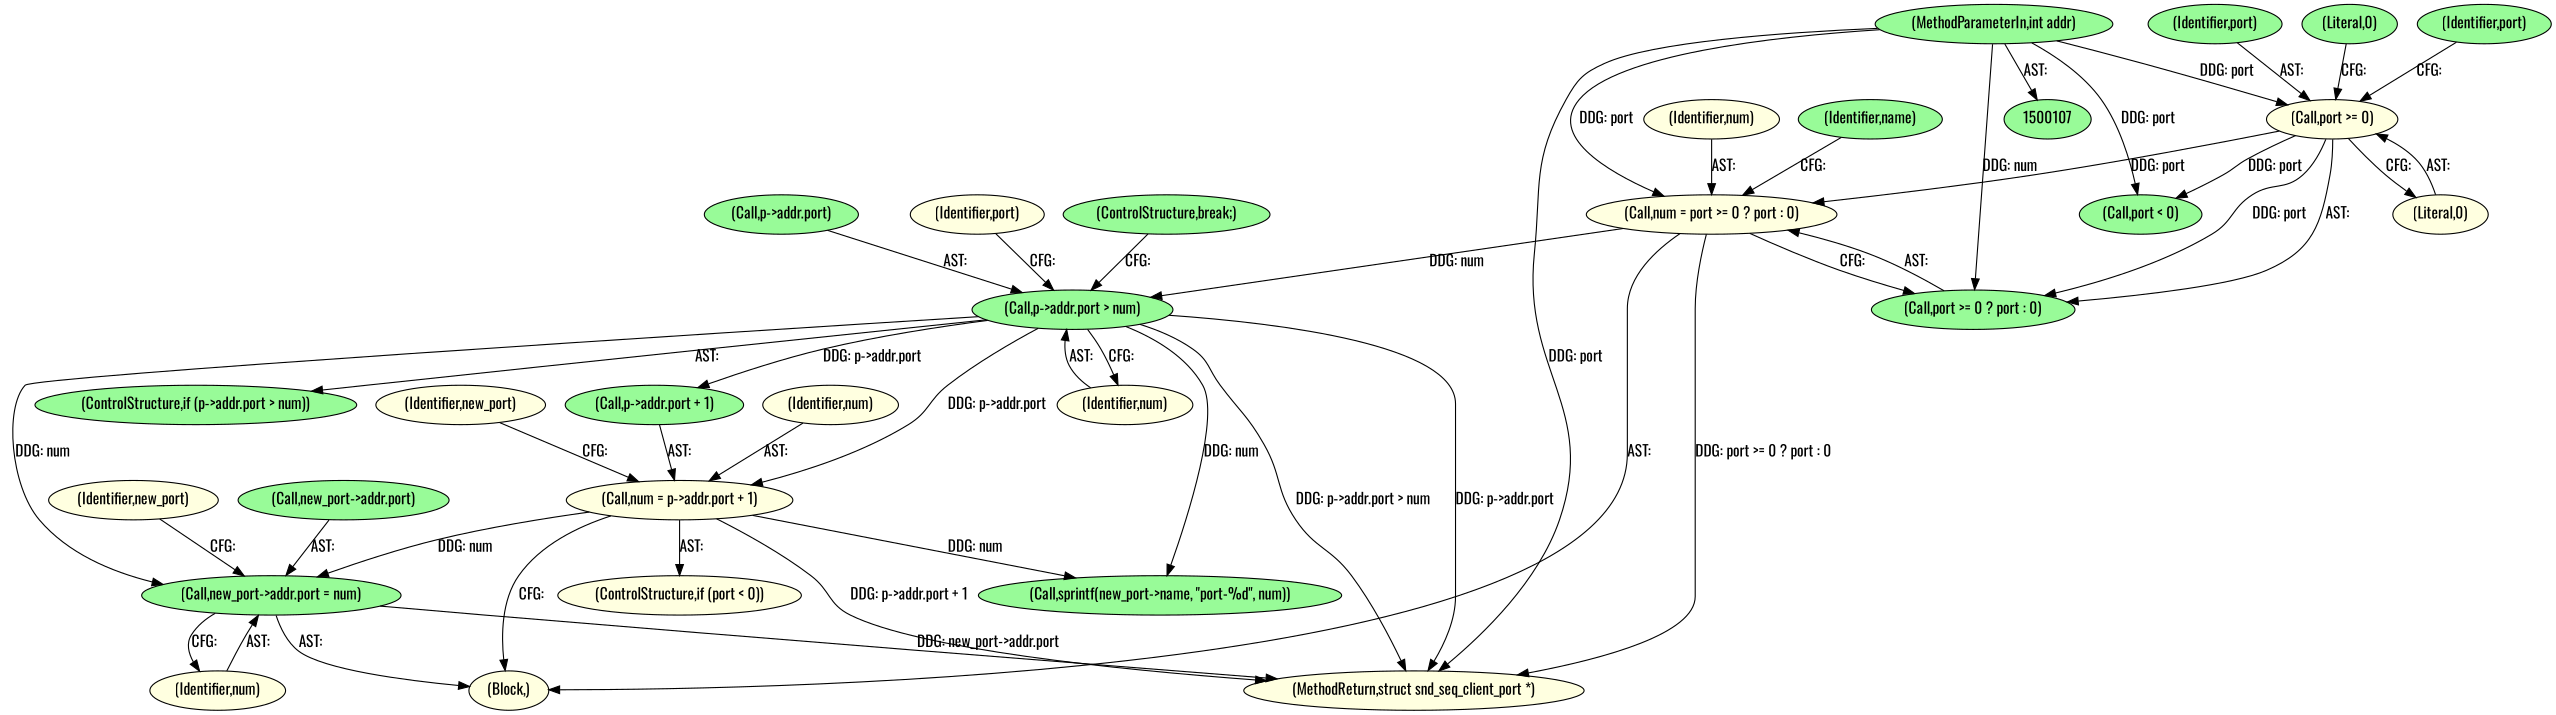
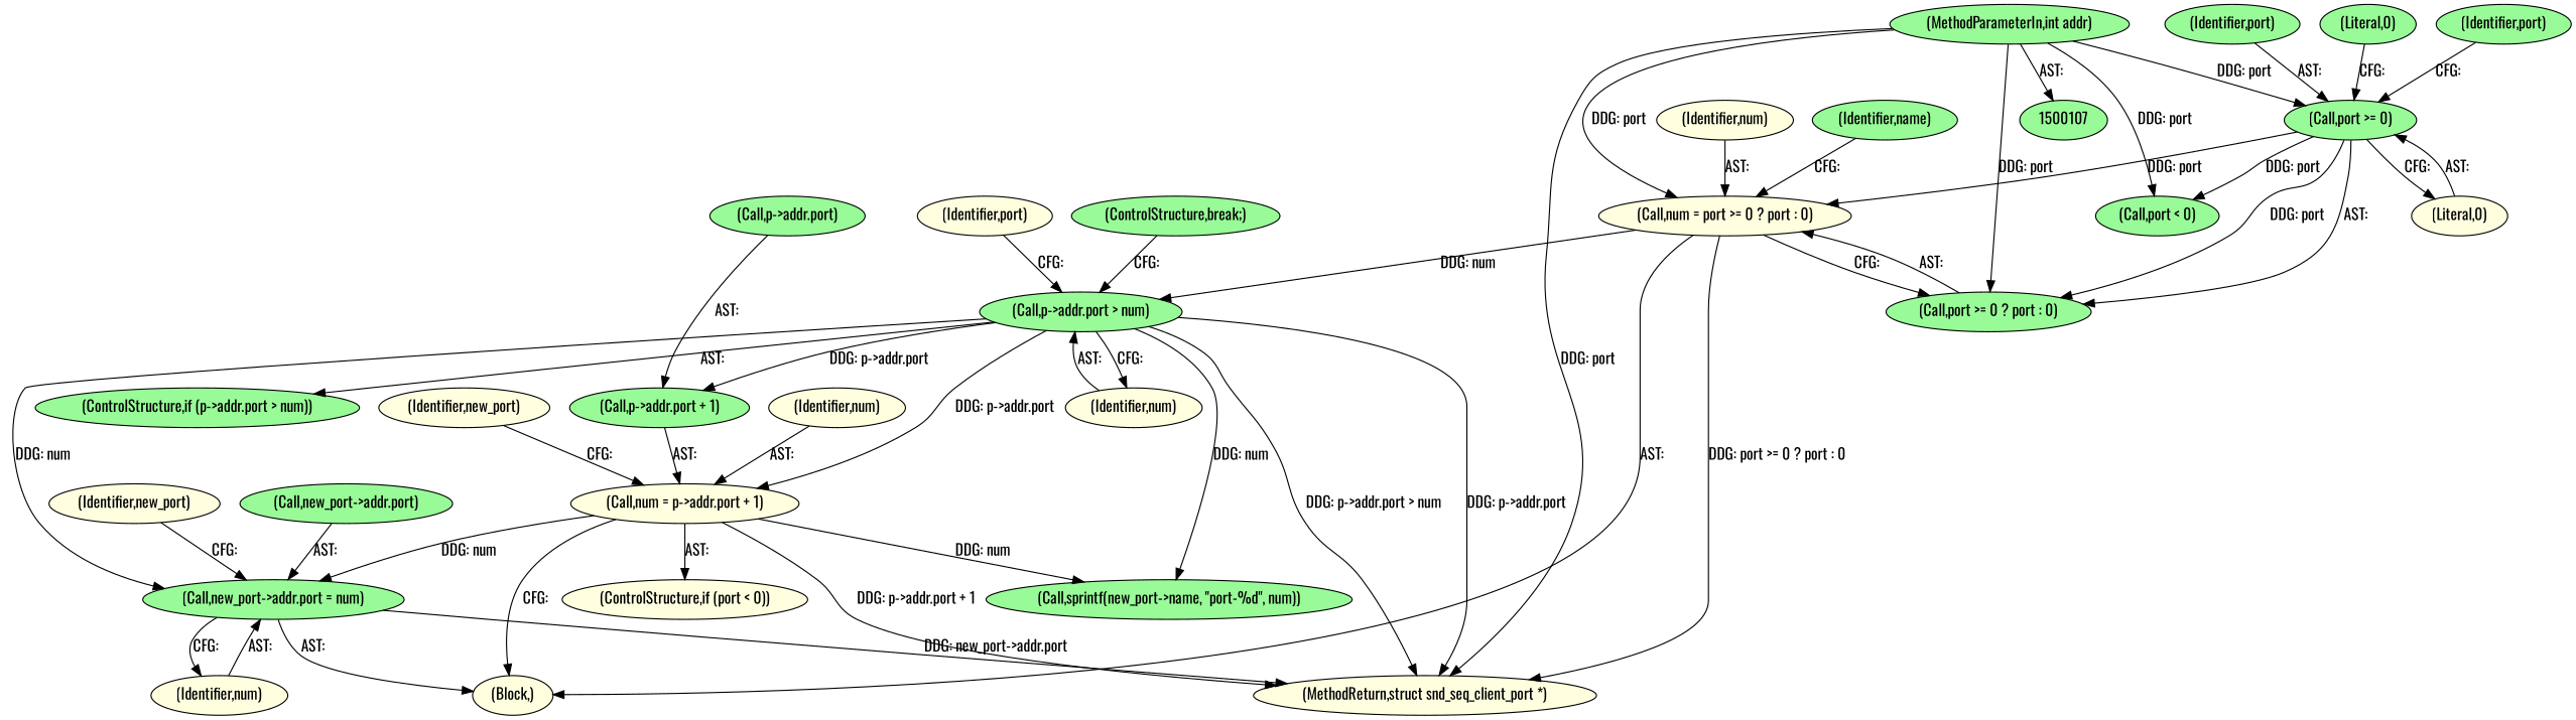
  digraph {
    fontname=Oswald
    node [fillcolor=palegreen fontname=Oswald style=filled]
    edge [fontname=Oswald]
    n1 [label="(Call,new_port->addr.port = num)"]
    n2 [fillcolor=lightyellow label="(Identifier,num)"]
    n3 [fillcolor=lightyellow label="(MethodReturn,struct snd_seq_client_port *)"]
    n4 [fillcolor=lightyellow label="(Block,)"]
    n5 [fillcolor=lightyellow label="(Call,num = p->addr.port + 1)"]
    n6 [fillcolor=lightyellow label="(ControlStructure,if (port < 0))"]
    n7 [label="(Call,sprintf(new_port->name, \"port-%d\", num))"]
    n8 [label="(Call,p->addr.port + 1)"]
    n9 [label="(Call,p->addr.port > num)"]
    n10 [label="(ControlStructure,if (p->addr.port > num))"]
    n11 [fillcolor=lightyellow label="(Identifier,num)"]
    n12 [fillcolor=lightyellow label="(Call,num = port >= 0 ? port : 0)"]
    n13 [label="(Call,port >= 0 ? port : 0)"]
-   n14 [fillcolor=lightyellow label="(Call,port >= 0)"]
+   n14 [label="(Call,port >= 0)"]
    n15 [fillcolor=lightyellow label="(Literal,0)"]
    n16 [label="(Call,port < 0)"]
    n17 [label="(MethodParameterIn,int addr)"]
    n18 [label=1500107]
    n19 [label="(Call,new_port->addr.port)"]
    n20 [fillcolor=lightyellow label="(Identifier,num)"]
    n21 [fillcolor=lightyellow label="(Identifier,new_port)"]
    n22 [label="(Identifier,port)"]
    n23 [fillcolor=lightyellow label="(Identifier,port)"]
    n24 [fillcolor=lightyellow label="(Identifier,new_port)"]
    n25 [label="(Identifier,name)"]
    n26 [label="(Literal,0)"]
    n27 [fillcolor=lightyellow label="(Identifier,num)"]
    n28 [label="(ControlStructure,break;)"]
    n29 [label="(Identifier,port)"]
    n30 [label="(Call,p->addr.port)"]
    n1 -> n2 [label="CFG: "]
    n1 -> n3 [label="DDG: new_port->addr.port"]
    n1 -> n4 [label="AST: "]
    n2 -> n1 [label="AST: "]
    n5 -> n1 [label="DDG: num"]
    n5 -> n3 [label="DDG: p->addr.port + 1"]
    n5 -> n4 [label="CFG: "]
    n5 -> n6 [label="AST: "]
    n5 -> n7 [label="DDG: num"]
    n8 -> n5 [label="AST: "]
    n9 -> n1 [label="DDG: num"]
    n9 -> n3 [label="DDG: p->addr.port"]
    n9 -> n3 [label="DDG: p->addr.port > num"]
    n9 -> n5 [label="DDG: p->addr.port"]
    n9 -> n7 [label="DDG: num"]
    n9 -> n8 [label="DDG: p->addr.port"]
    n9 -> n10 [label="AST: "]
    n9 -> n11 [label="CFG: "]
    n11 -> n9 [label="AST: "]
    n12 -> n3 [label="DDG: port >= 0 ? port : 0"]
    n12 -> n4 [label="AST: "]
    n12 -> n9 [label="DDG: num"]
    n12 -> n13 [label="CFG: "]
    n13 -> n12 [label="AST: "]
    n14 -> n12 [label="DDG: port"]
    n14 -> n13 [label="AST: "]
    n14 -> n13 [label="DDG: port"]
    n14 -> n15 [label="CFG: "]
    n14 -> n16 [label="DDG: port"]
    n15 -> n14 [label="AST: "]
    n17 -> n3 [label="DDG: port"]
    n17 -> n12 [label="DDG: port"]
-   n17 -> n13 [label="DDG: num"]
+   n17 -> n13 [label="DDG: port"]
    n17 -> n14 [label="DDG: port"]
    n17 -> n16 [label="DDG: port"]
    n17 -> n18 [label="AST: "]
    n19 -> n1 [label="AST: "]
    n20 -> n12 [label="AST: "]
    n21 -> n5 [label="CFG: "]
    n22 -> n14 [label="AST: "]
    n23 -> n9 [label="CFG: "]
    n24 -> n1 [label="CFG: "]
    n25 -> n12 [label="CFG: "]
    n26 -> n14 [label="CFG: "]
    n27 -> n5 [label="AST: "]
    n28 -> n9 [label="CFG: "]
    n29 -> n14 [label="CFG: "]
-   n30 -> n9 [label="AST: "]
+   n30 -> n8 [label="AST: "]
  }
